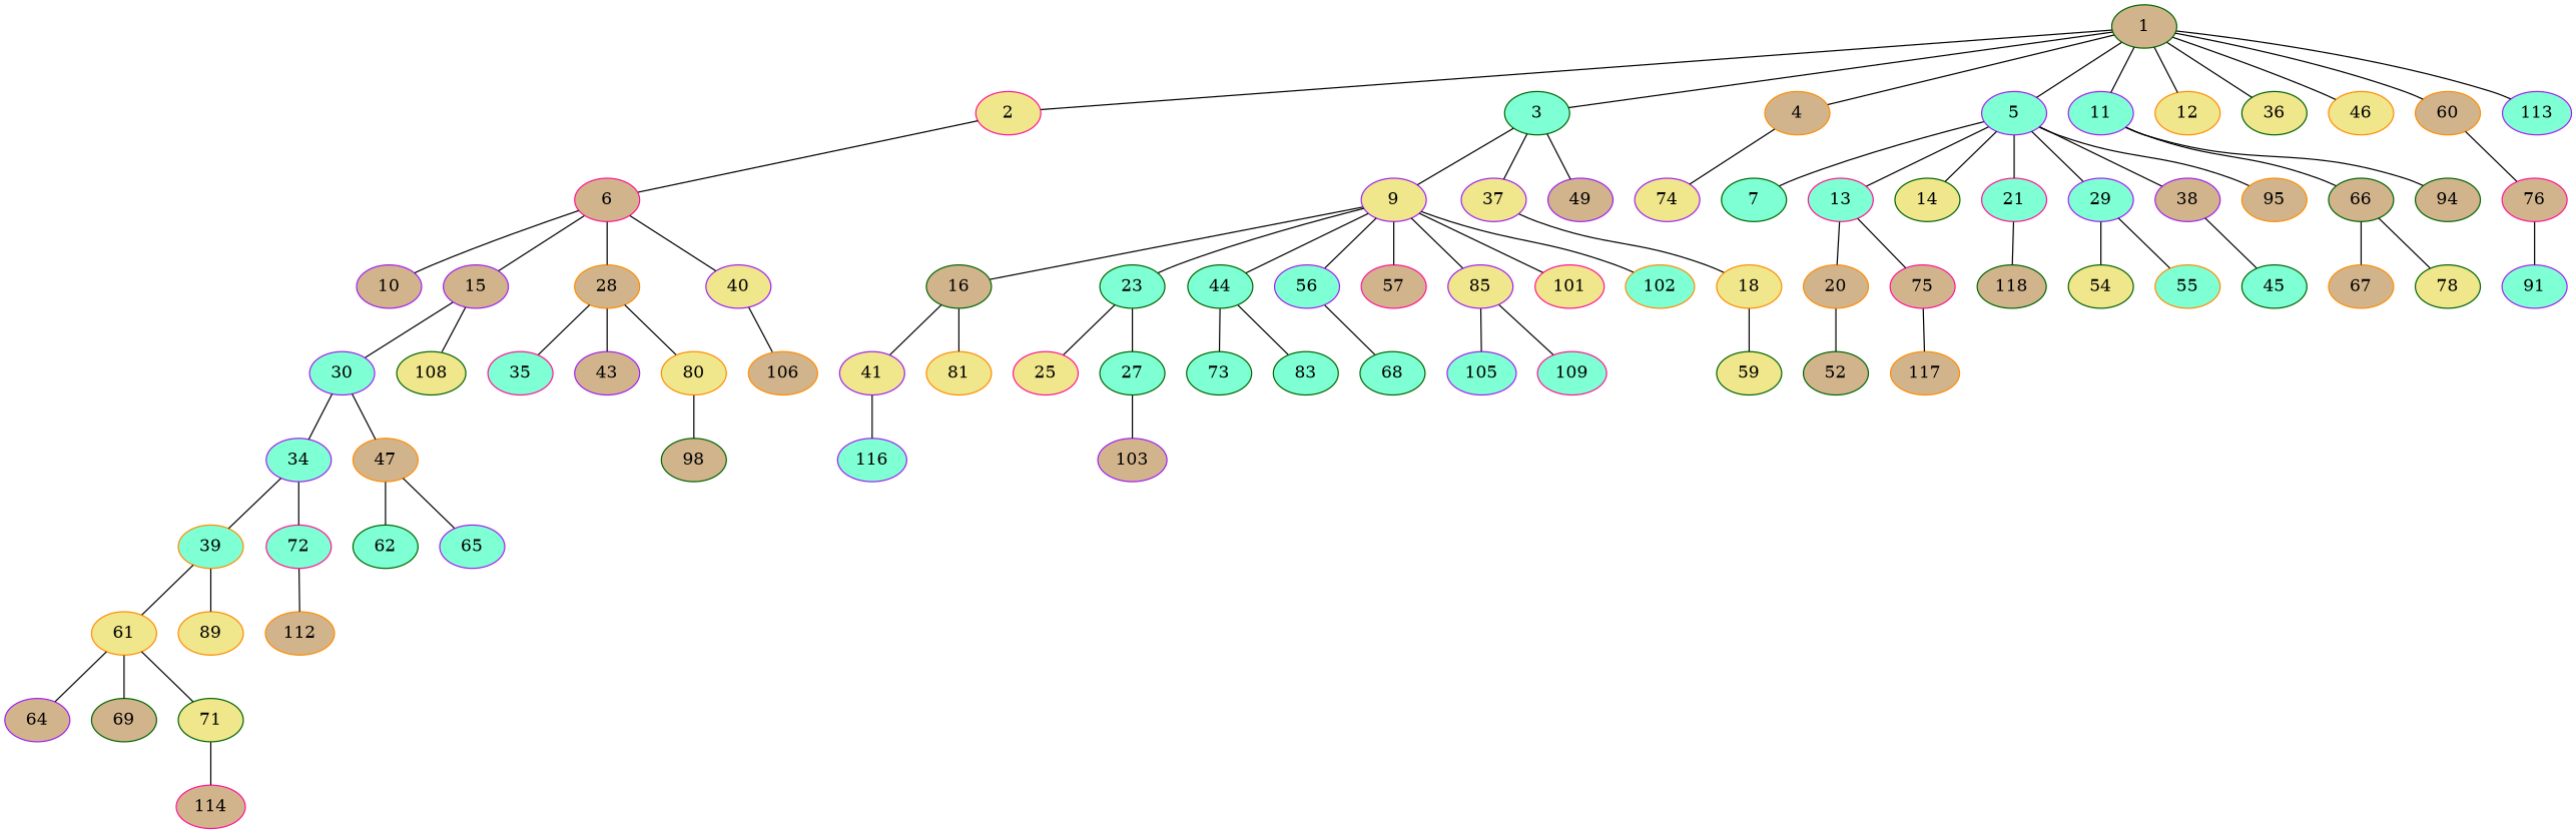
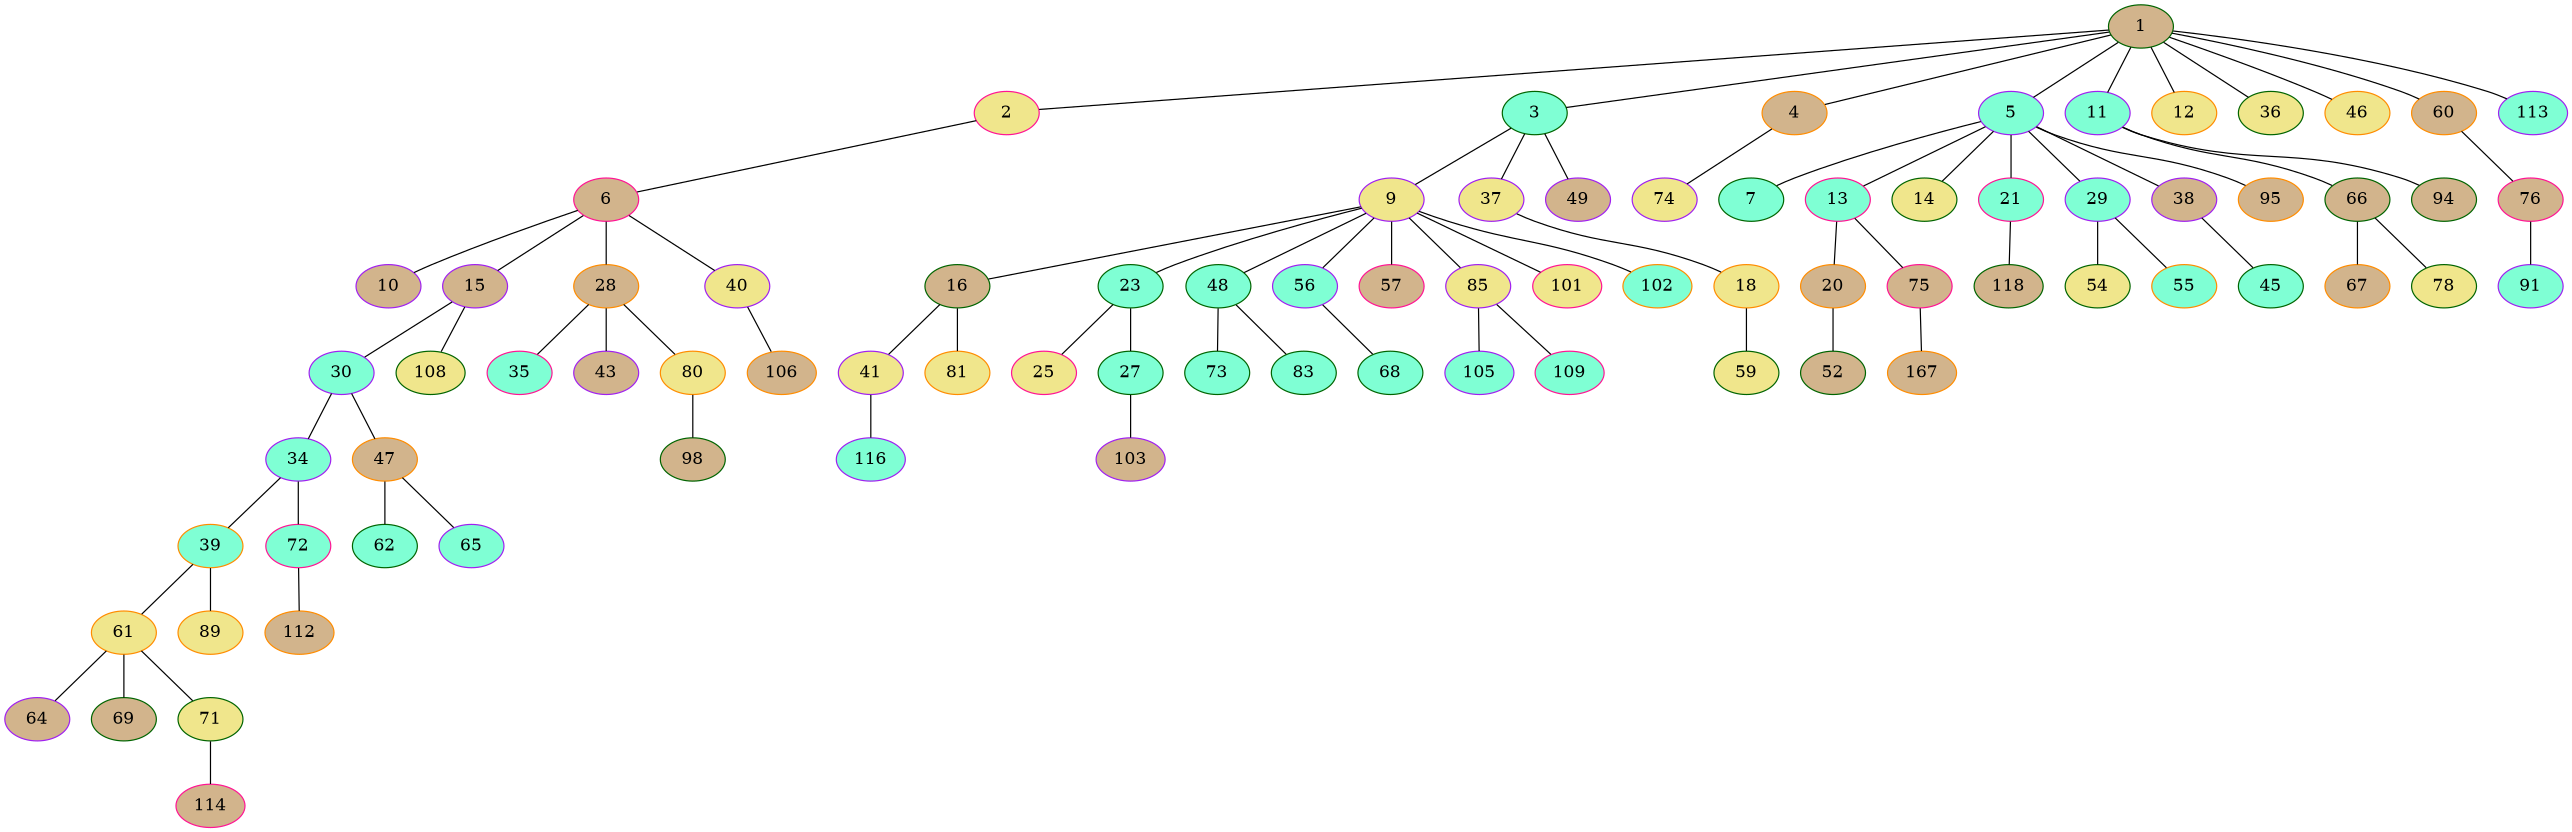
  graph {
    node [color=darkgreen fillcolor=tan style=filled]
    1 [super="+53"]
    2 [color=deeppink fillcolor=khaki]
    3 [fillcolor=aquamarine super="+24"]
    4 [color=darkorange super="+31"]
    5 [color=purple fillcolor=aquamarine super="+8"]
    11 [color=purple fillcolor=aquamarine super="+51"]
    12 [color=darkorange fillcolor=khaki]
    36 [fillcolor=khaki super="+100"]
    46 [color=darkorange fillcolor=khaki super="+97"]
    60 [color=darkorange]
    113 [color=purple fillcolor=aquamarine]
    6 [color=deeppink]
    9 [color=purple fillcolor=khaki super="+42"]
    37 [color=purple fillcolor=khaki]
    49 [color=purple]
    74 [color=purple fillcolor=khaki super="+90"]
    7 [fillcolor=aquamarine]
    13 [color=deeppink fillcolor=aquamarine super="+17"]
    14 [fillcolor=khaki]
    21 [color=deeppink fillcolor=aquamarine]
    29 [color=purple fillcolor=aquamarine super="+50"]
    38 [color=purple]
    95 [color=darkorange]
    66 [super="+70"]
    94
    n26 [color=deeppink label=76 super="+93"]
    10 [color=purple super="+63"]
    15 [color=purple super="+19"]
    28 [color=darkorange super="+33"]
    40 [color=purple fillcolor=khaki super="+76"]
    16 [super="+22"]
    23 [fillcolor=aquamarine]
-   48 [fillcolor=aquamarine label=44]
+   48 [fillcolor=aquamarine]
    56 [color=purple fillcolor=aquamarine super="+58"]
    57 [color=deeppink super="+111"]
    85 [color=purple fillcolor=khaki super="+92"]
    101 [color=deeppink fillcolor=khaki super="+110"]
    102 [color=darkorange fillcolor=aquamarine]
    18 [color=darkorange fillcolor=khaki super="+26"]
    20 [color=darkorange super="+44"]
    75 [color=deeppink super="+107"]
    118
    54 [fillcolor=khaki]
    55 [color=darkorange fillcolor=aquamarine]
    45 [fillcolor=aquamarine]
    30 [color=purple fillcolor=aquamarine super="+32"]
    108 [fillcolor=khaki]
    35 [color=deeppink fillcolor=aquamarine]
    43 [color=purple super="+87"]
    80 [color=darkorange fillcolor=khaki]
    106 [color=darkorange]
    41 [color=purple fillcolor=khaki]
    81 [color=darkorange fillcolor=khaki super="+115"]
    59 [fillcolor=khaki]
    25 [color=deeppink fillcolor=khaki]
    27 [fillcolor=aquamarine super="+79"]
    73 [fillcolor=aquamarine]
    83 [fillcolor=aquamarine]
    68 [fillcolor=aquamarine]
    105 [color=purple fillcolor=aquamarine]
    109 [color=deeppink fillcolor=aquamarine]
    67 [color=darkorange]
    78 [fillcolor=khaki]
    52 [super="+84"]
-   117 [color=darkorange]
+   117 [color=darkorange label=167]
    34 [color=purple fillcolor=aquamarine]
    47 [color=darkorange super="+104"]
    116 [color=purple fillcolor=aquamarine]
    103 [color=purple]
    98
    39 [color=darkorange fillcolor=aquamarine super="+88"]
    72 [color=deeppink fillcolor=aquamarine super="+96"]
    62 [fillcolor=aquamarine]
    65 [color=purple fillcolor=aquamarine]
    61 [color=darkorange fillcolor=khaki super="+86"]
    89 [color=darkorange fillcolor=khaki]
    112 [color=darkorange]
    64 [color=purple]
    69 [super="+99"]
    71 [fillcolor=khaki super="+82"]
    91 [color=purple fillcolor=aquamarine]
    114 [color=deeppink]
    1 -- 2
    1 -- 3
    1 -- 4
    1 -- 5
    1 -- 11
    1 -- 12
    1 -- 36
    1 -- 46
    1 -- 60
    1 -- 113
    2 -- 6
    3 -- 9
    3 -- 37
    3 -- 49
    4 -- 74
    5 -- 7
    5 -- 13
    5 -- 14
    5 -- 21
    5 -- 29
    5 -- 38
    5 -- 95
    11 -- 66
    11 -- 94
    60 -- n26
    6 -- 10
    6 -- 15
    6 -- 28
    6 -- 40
    9 -- 16
    9 -- 23
    9 -- 48
    9 -- 56
    9 -- 57
    9 -- 85
    9 -- 101
    9 -- 102
    37 -- 18
    13 -- 20
    13 -- 75
    21 -- 118
    29 -- 54
    29 -- 55
    38 -- 45
    66 -- 67
    66 -- 78
    n26 -- 91
    15 -- 30
    15 -- 108
    28 -- 35
    28 -- 43
    28 -- 80
    40 -- 106
    16 -- 41
    16 -- 81
    23 -- 25
    23 -- 27
    48 -- 73
    48 -- 83
    56 -- 68
    85 -- 105
    85 -- 109
    18 -- 59
    20 -- 52
    75 -- 117
    30 -- 34
    30 -- 47
    80 -- 98
    41 -- 116
    27 -- 103
    34 -- 39
    34 -- 72
    47 -- 62
    47 -- 65
    39 -- 61
    39 -- 89
    72 -- 112
    61 -- 64
    61 -- 69
    61 -- 71
    71 -- 114
  }
